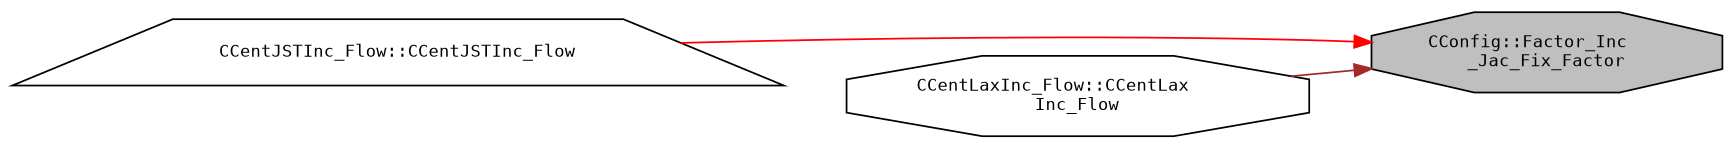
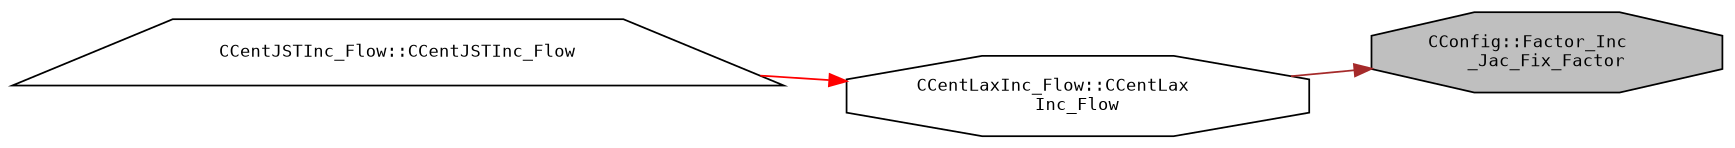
  digraph {
    fontname="DejaVu Sans Mono"
    rankdir=RL
    node [color=black fillcolor=white fontname="DejaVu Sans Mono" fontsize=10 shape=octagon style=filled]
    edge [dir=back fontname="DejaVu Sans Mono" fontsize=10 labelfontname=Helvetica labelfontsize=10 style=solid]
    n1 [fillcolor=grey75 fontcolor=black height=0.2 label="CConfig::Factor_Inc\l_Jac_Fix_Factor" width=0.4]
    n2 [height=0.2 label="CCentJSTInc_Flow::CCentJSTInc_Flow" shape=trapezium width=0.4]
    n3 [height=0.2 label="CCentLaxInc_Flow::CCentLax\lInc_Flow" width=0.4]
-   n1 -> n2 [color=red]
+   n3 -> n2 [color=red]
    n1 -> n3 [color=brown]
  }
